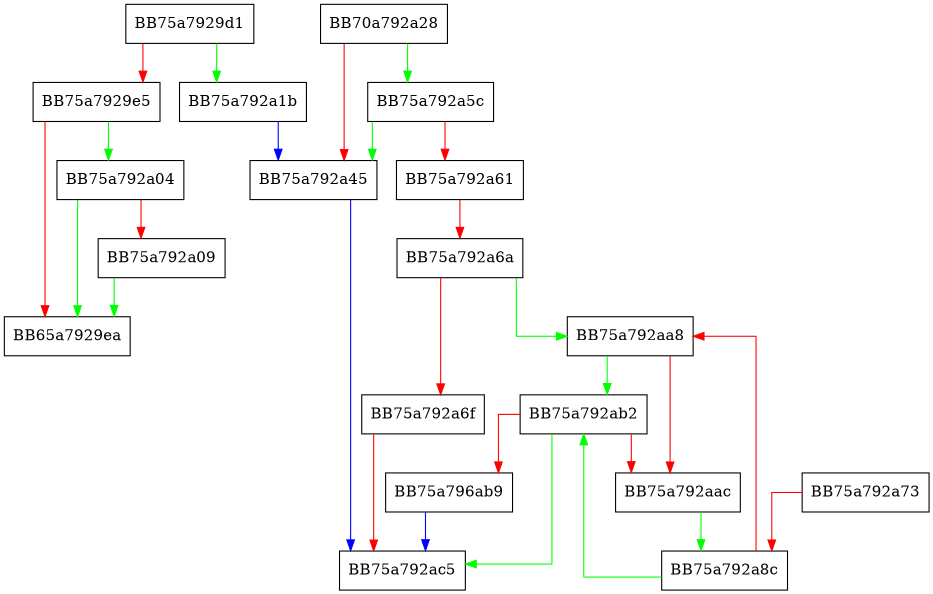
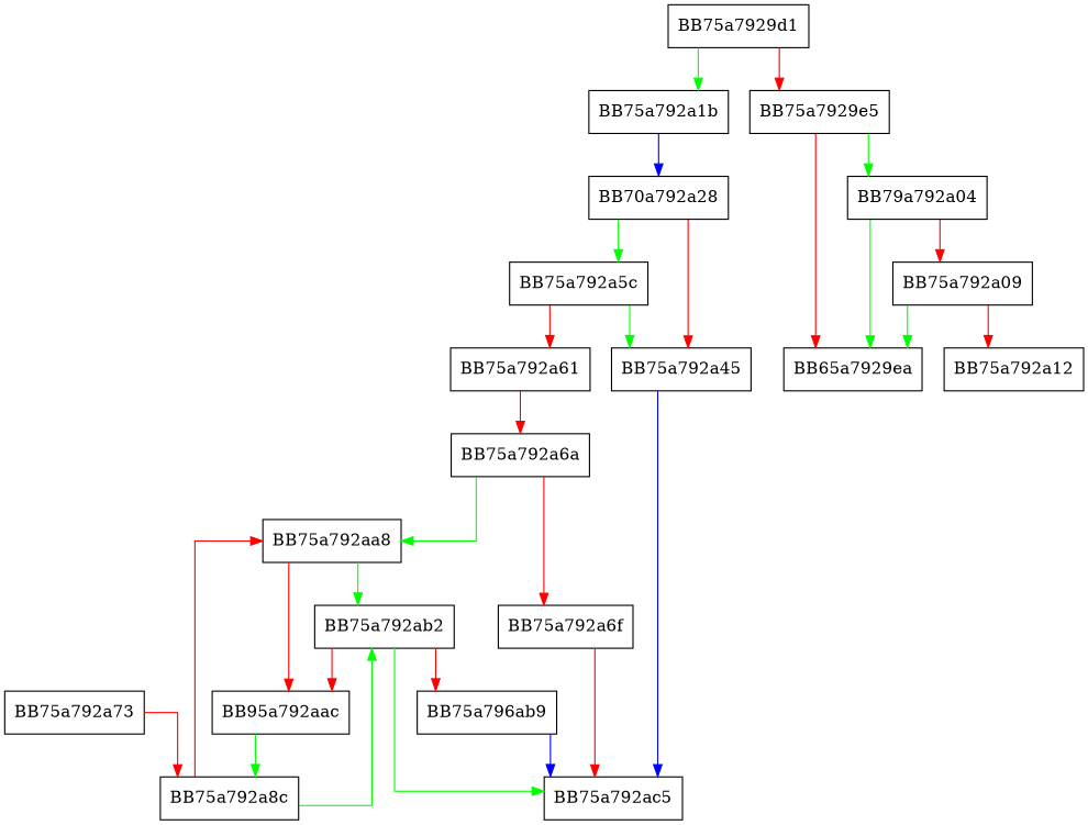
  digraph {
    fontname="DejaVu Serif"
    splines=ortho
    node [fontname="DejaVu Serif" shape=box]
    edge [color=red fontname="DejaVu Serif"]
    n1 [label=BB75a7929d1]
    BB75a792a1b
    BB75a7929e5
    n4 [label=BB70a792a28]
-   BB75a792a04
+   BB75a792a04 [label=BB79a792a04]
    n6 [label=BB65a7929ea]
    BB75a792a5c
    BB75a792a45
    BB75a792a09
+   BB75a792a12
    BB75a792a61
    BB75a792ac5
    BB75a792a6a
    BB75a792a6f
    BB75a792aa8
    BB75a792a73
    BB75a792a8c
    BB75a792ab2
    n19 [label=BB75a796ab9]
-   BB75a792aac
+   BB75a792aac [label=BB95a792aac]
    n1 -> BB75a792a1b [color=green]
    n1 -> BB75a7929e5
-   BB75a792a1b -> BB75a792a45 [color=blue]
+   BB75a792a1b -> n4 [color=blue]
    BB75a7929e5 -> BB75a792a04 [color=green]
    BB75a7929e5 -> n6
    n4 -> BB75a792a5c [color=green]
    n4 -> BB75a792a45
    BB75a792a04 -> n6 [color=green]
    BB75a792a04 -> BB75a792a09
    BB75a792a5c -> BB75a792a45 [color=green]
    BB75a792a5c -> BB75a792a61
    BB75a792a45 -> BB75a792ac5 [color=blue]
    BB75a792a09 -> n6 [color=green]
+   BB75a792a09 -> BB75a792a12
    BB75a792a61 -> BB75a792a6a
    BB75a792a6a -> BB75a792a6f
    BB75a792a6a -> BB75a792aa8 [color=green]
    BB75a792a6f -> BB75a792ac5
    BB75a792aa8 -> BB75a792ab2 [color=green]
    BB75a792aa8 -> BB75a792aac
    BB75a792a73 -> BB75a792a8c
    BB75a792a8c -> BB75a792aa8
    BB75a792a8c -> BB75a792ab2 [color=green]
    BB75a792ab2 -> BB75a792ac5 [color=green]
    BB75a792ab2 -> n19
    BB75a792ab2 -> BB75a792aac
    n19 -> BB75a792ac5 [color=blue]
    BB75a792aac -> BB75a792a8c [color=green]
  }
